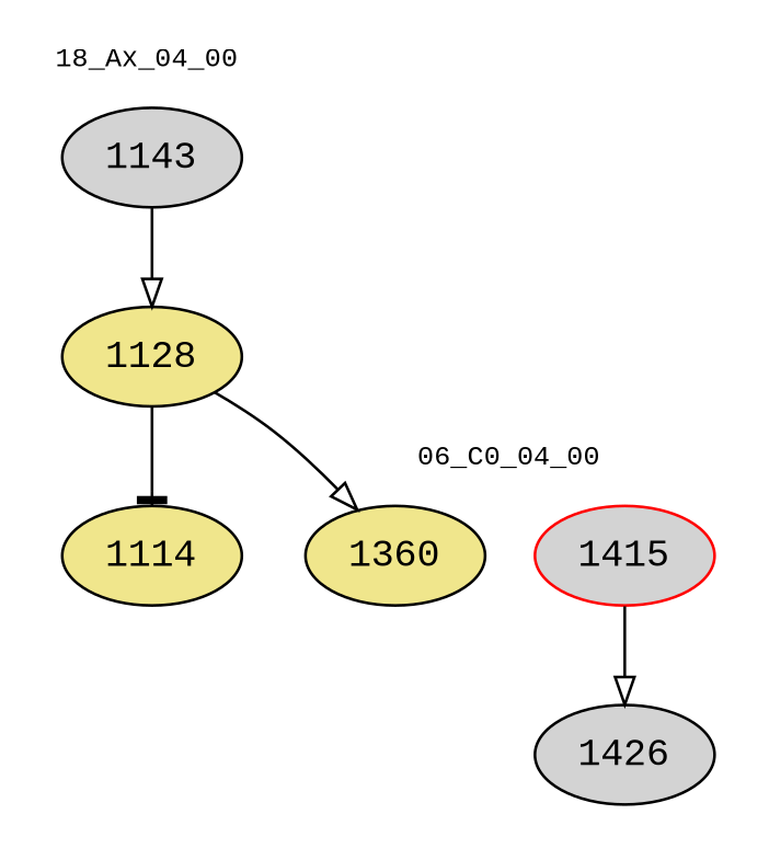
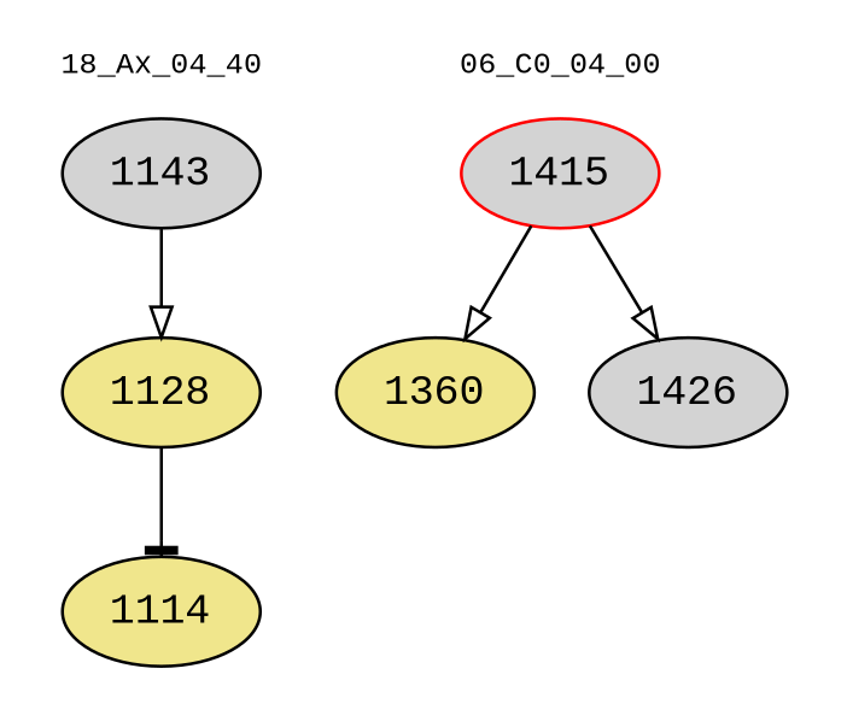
  digraph {
    fontname="Liberation Mono"
    node [color=black fillcolor=khaki fontname="Liberation Mono" style=filled]
    edge [arrowhead=onormal color=black fontname="Liberation Mono"]
    n1 [label=1128]
    n2 [label=1114]
    n3 [fillcolor=lightgrey label=1143]
    n4 [color=red fillcolor=lightgrey label=1415]
    n5 [label=1360]
    n6 [fillcolor=lightgrey label=1426]
    subgraph cluster_1 {
      color=white
      fontsize=10
-     label="18_Ax_04_00"
+     label="18_Ax_04_40"
      n1
      n2
      n3
    }
    subgraph cluster_2 {
      color=white
      fontsize=10
      label="06_C0_04_00"
      n4
      n5
      n6
    }
    n1 -> n2 [arrowhead=tee]
    n3 -> n1
-   n1 -> n5
+   n4 -> n5
    n4 -> n6
  }
